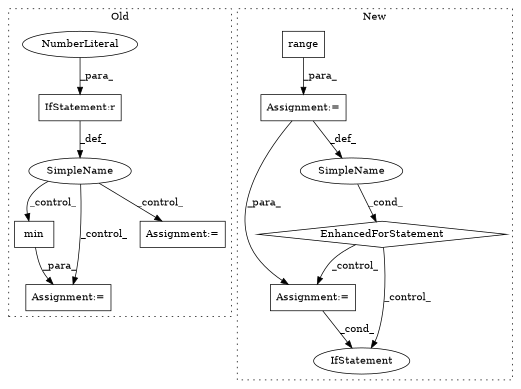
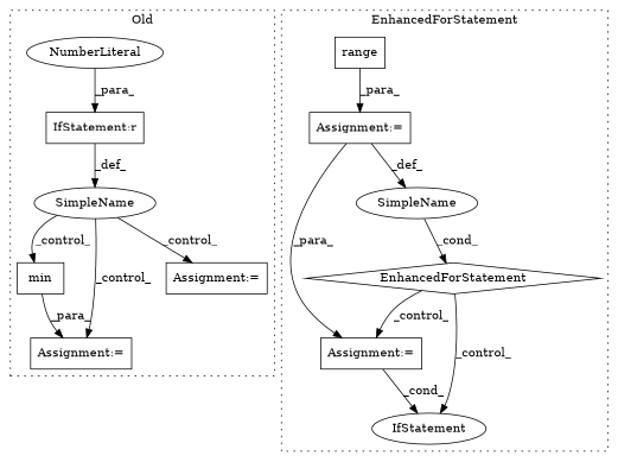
  digraph {
    node [a=7 l=1 s="2688,2792" shape=box]
    n1 [a=32 l="4,1" label=min s="2724,2743"]
    n2 [label="Assignment:=" s=2754]
    n3 [a=42 label=SimpleName shape=ellipse l="" s=""]
    n4 [l=31 label="Assignment:=" s=2926]
    n5 [a=27 l=4 label="IfStatement:r" s=2271]
    n6 [a=34 l=6 label=NumberLiteral s=2275 shape=ellipse]
    n7 [a=32 l="6,1" label=range s="2765,2791"]
    n8 [l="61,2" label="Assignment:="]
    n9 [a=70 l="61,2" label=EnhancedForStatement shape=diamond]
    n10 [label="Assignment:=" s=2868]
    n11 [a=42 label=SimpleName s=2761 shape=ellipse]
    n12 [a=25 l="4,2" label=IfStatement s="2914,2932" shape=ellipse]
    subgraph cluster_1 {
      label=Old
      style=dotted
      n1
      n2
      n3
      n4
      n5
      n6
    }
    subgraph cluster_2 {
-     label=New
+     label=EnhancedForStatement
      style=dotted
      n7
      n8
      n9
      n10
      n11
      n12
    }
    n1 -> n2 [label=_para_]
    n3 -> n1 [label=_control_]
    n3 -> n2 [label=_control_]
    n3 -> n4 [label=_control_]
    n5 -> n3 [label=_def_]
    n6 -> n5 [label=_para_]
    n7 -> n8 [label=_para_]
    n8 -> n10 [label=_para_]
    n8 -> n11 [label=_def_]
    n9 -> n10 [label=_control_]
    n9 -> n12 [label=_control_]
    n10 -> n12 [label=_cond_]
    n11 -> n9 [label=_cond_]
  }
